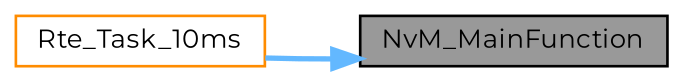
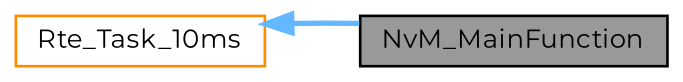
  digraph {
    rankdir=RL
    fontname=Montserrat
    node [fontname=Montserrat fontsize=10 shape=box style=filled]
    n1 [color=black fillcolor=grey60 fontcolor=black height=0.2 label=NvM_MainFunction width=0.4]
    n2 [color=darkorange fillcolor=white height=0.2 label=Rte_Task_10ms width=0.4]
-   n1 -> n2 [color=steelblue1 dir=back fontname=Montserrat fontsize=10 labelfontname=Helvetica labelfontsize=10 style=bold]
+   n2 -> n1 [color=steelblue1 dir=back fontname=Montserrat fontsize=10 labelfontname=Helvetica labelfontsize=10 style=bold]
  }
